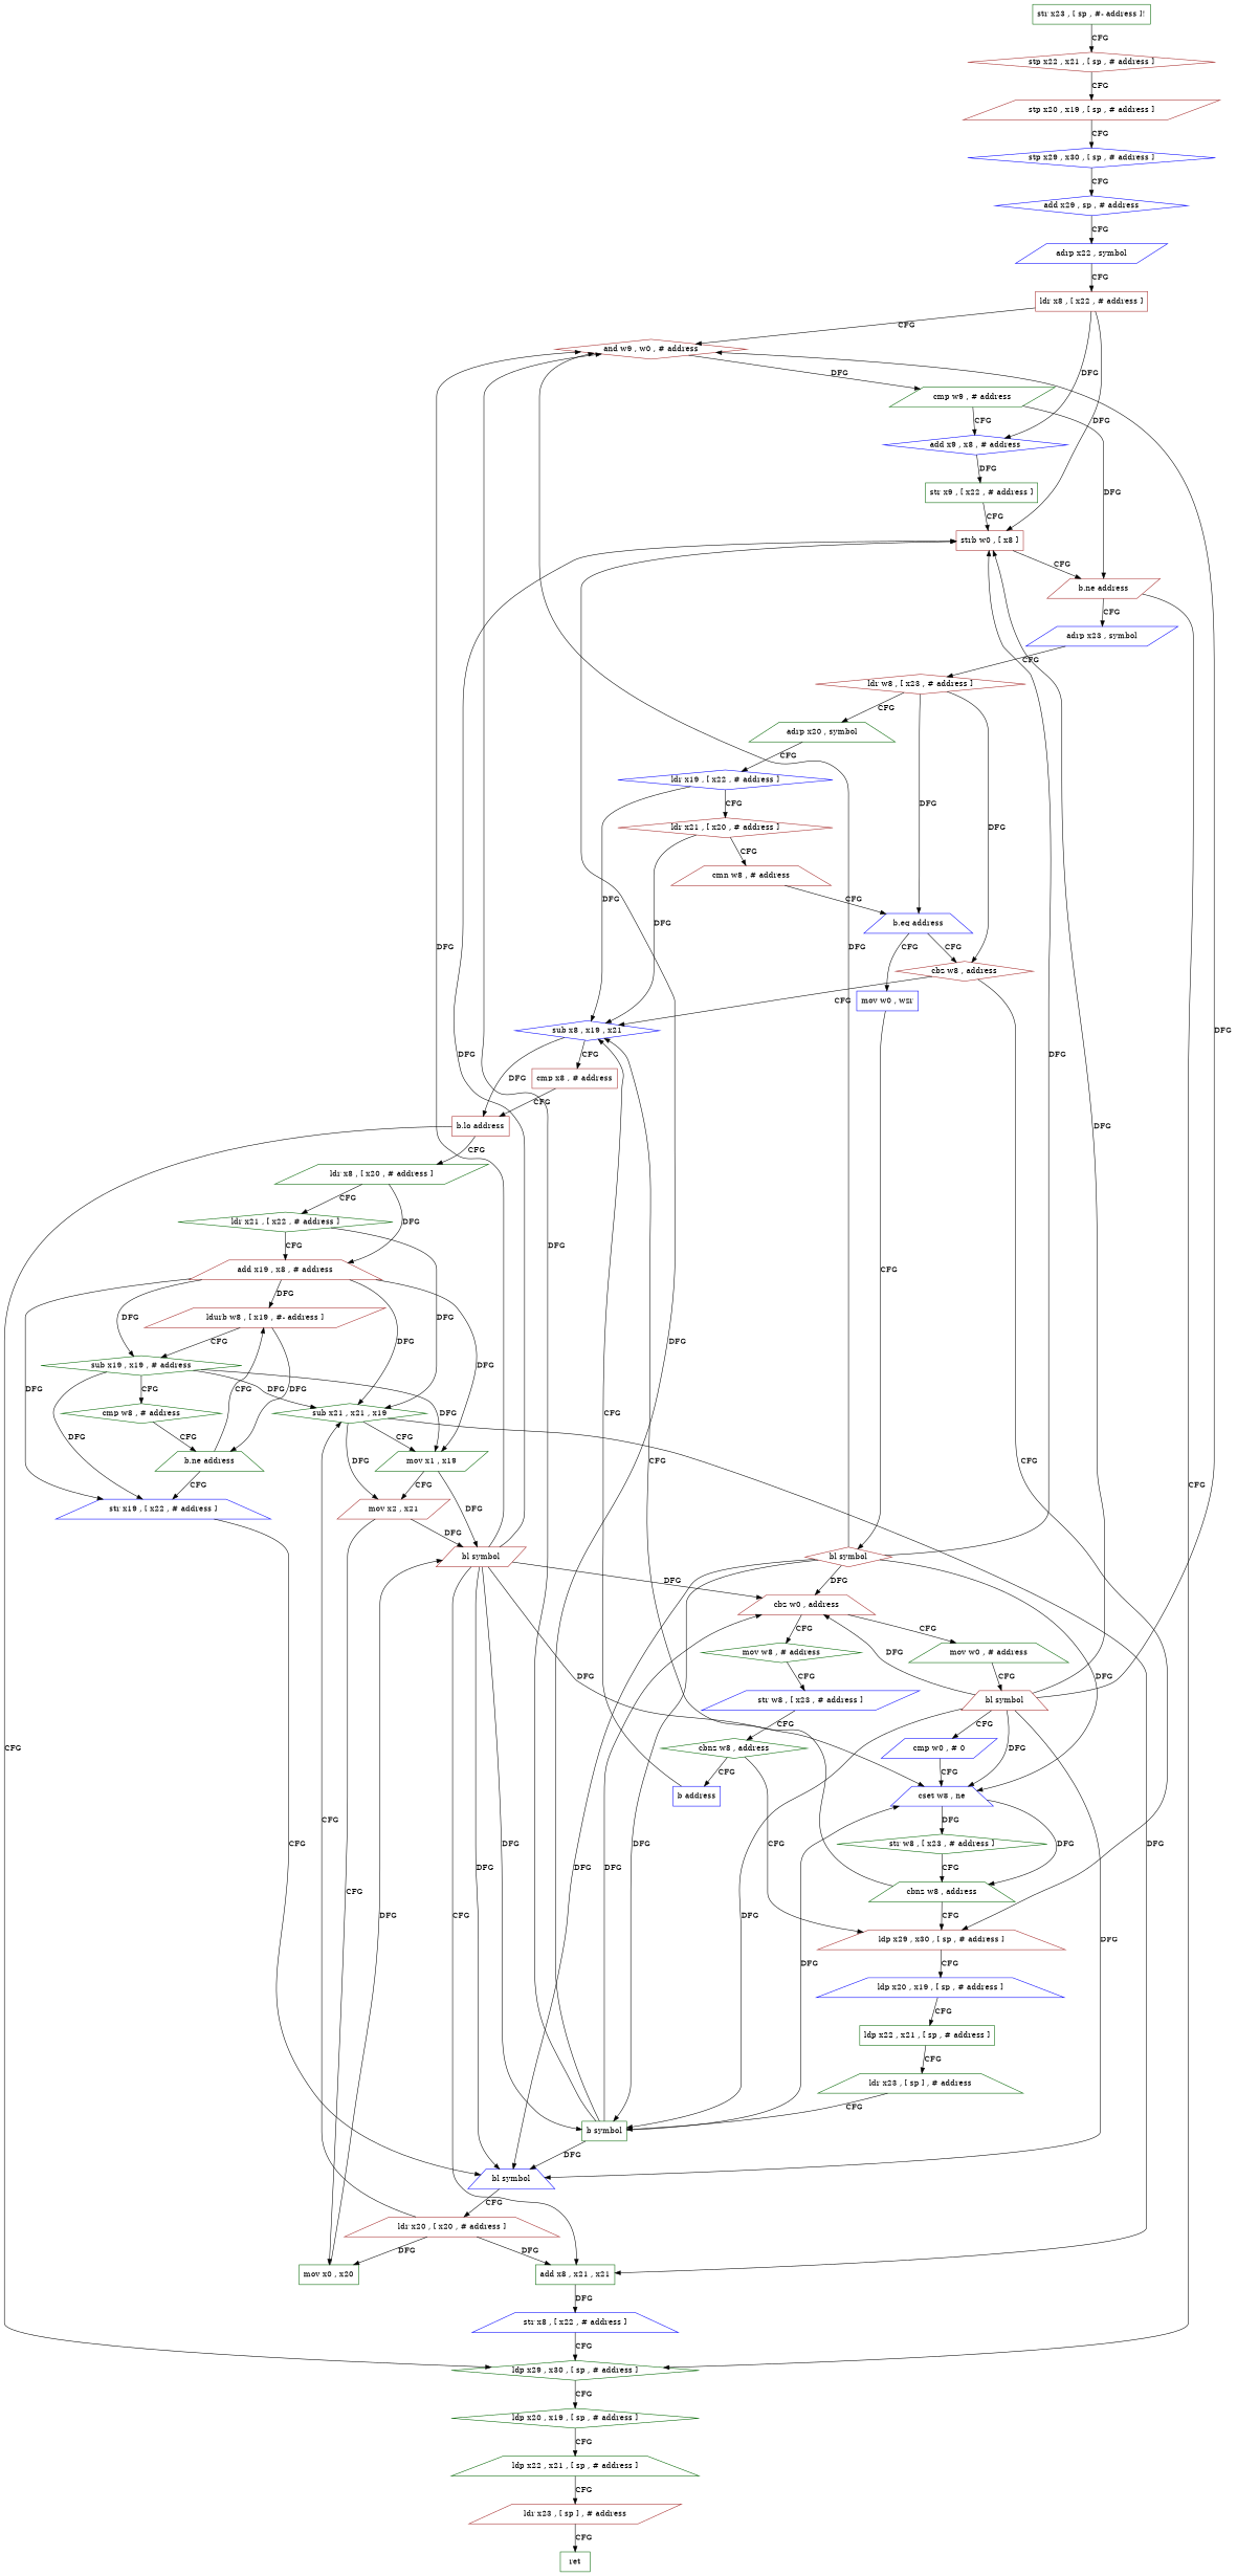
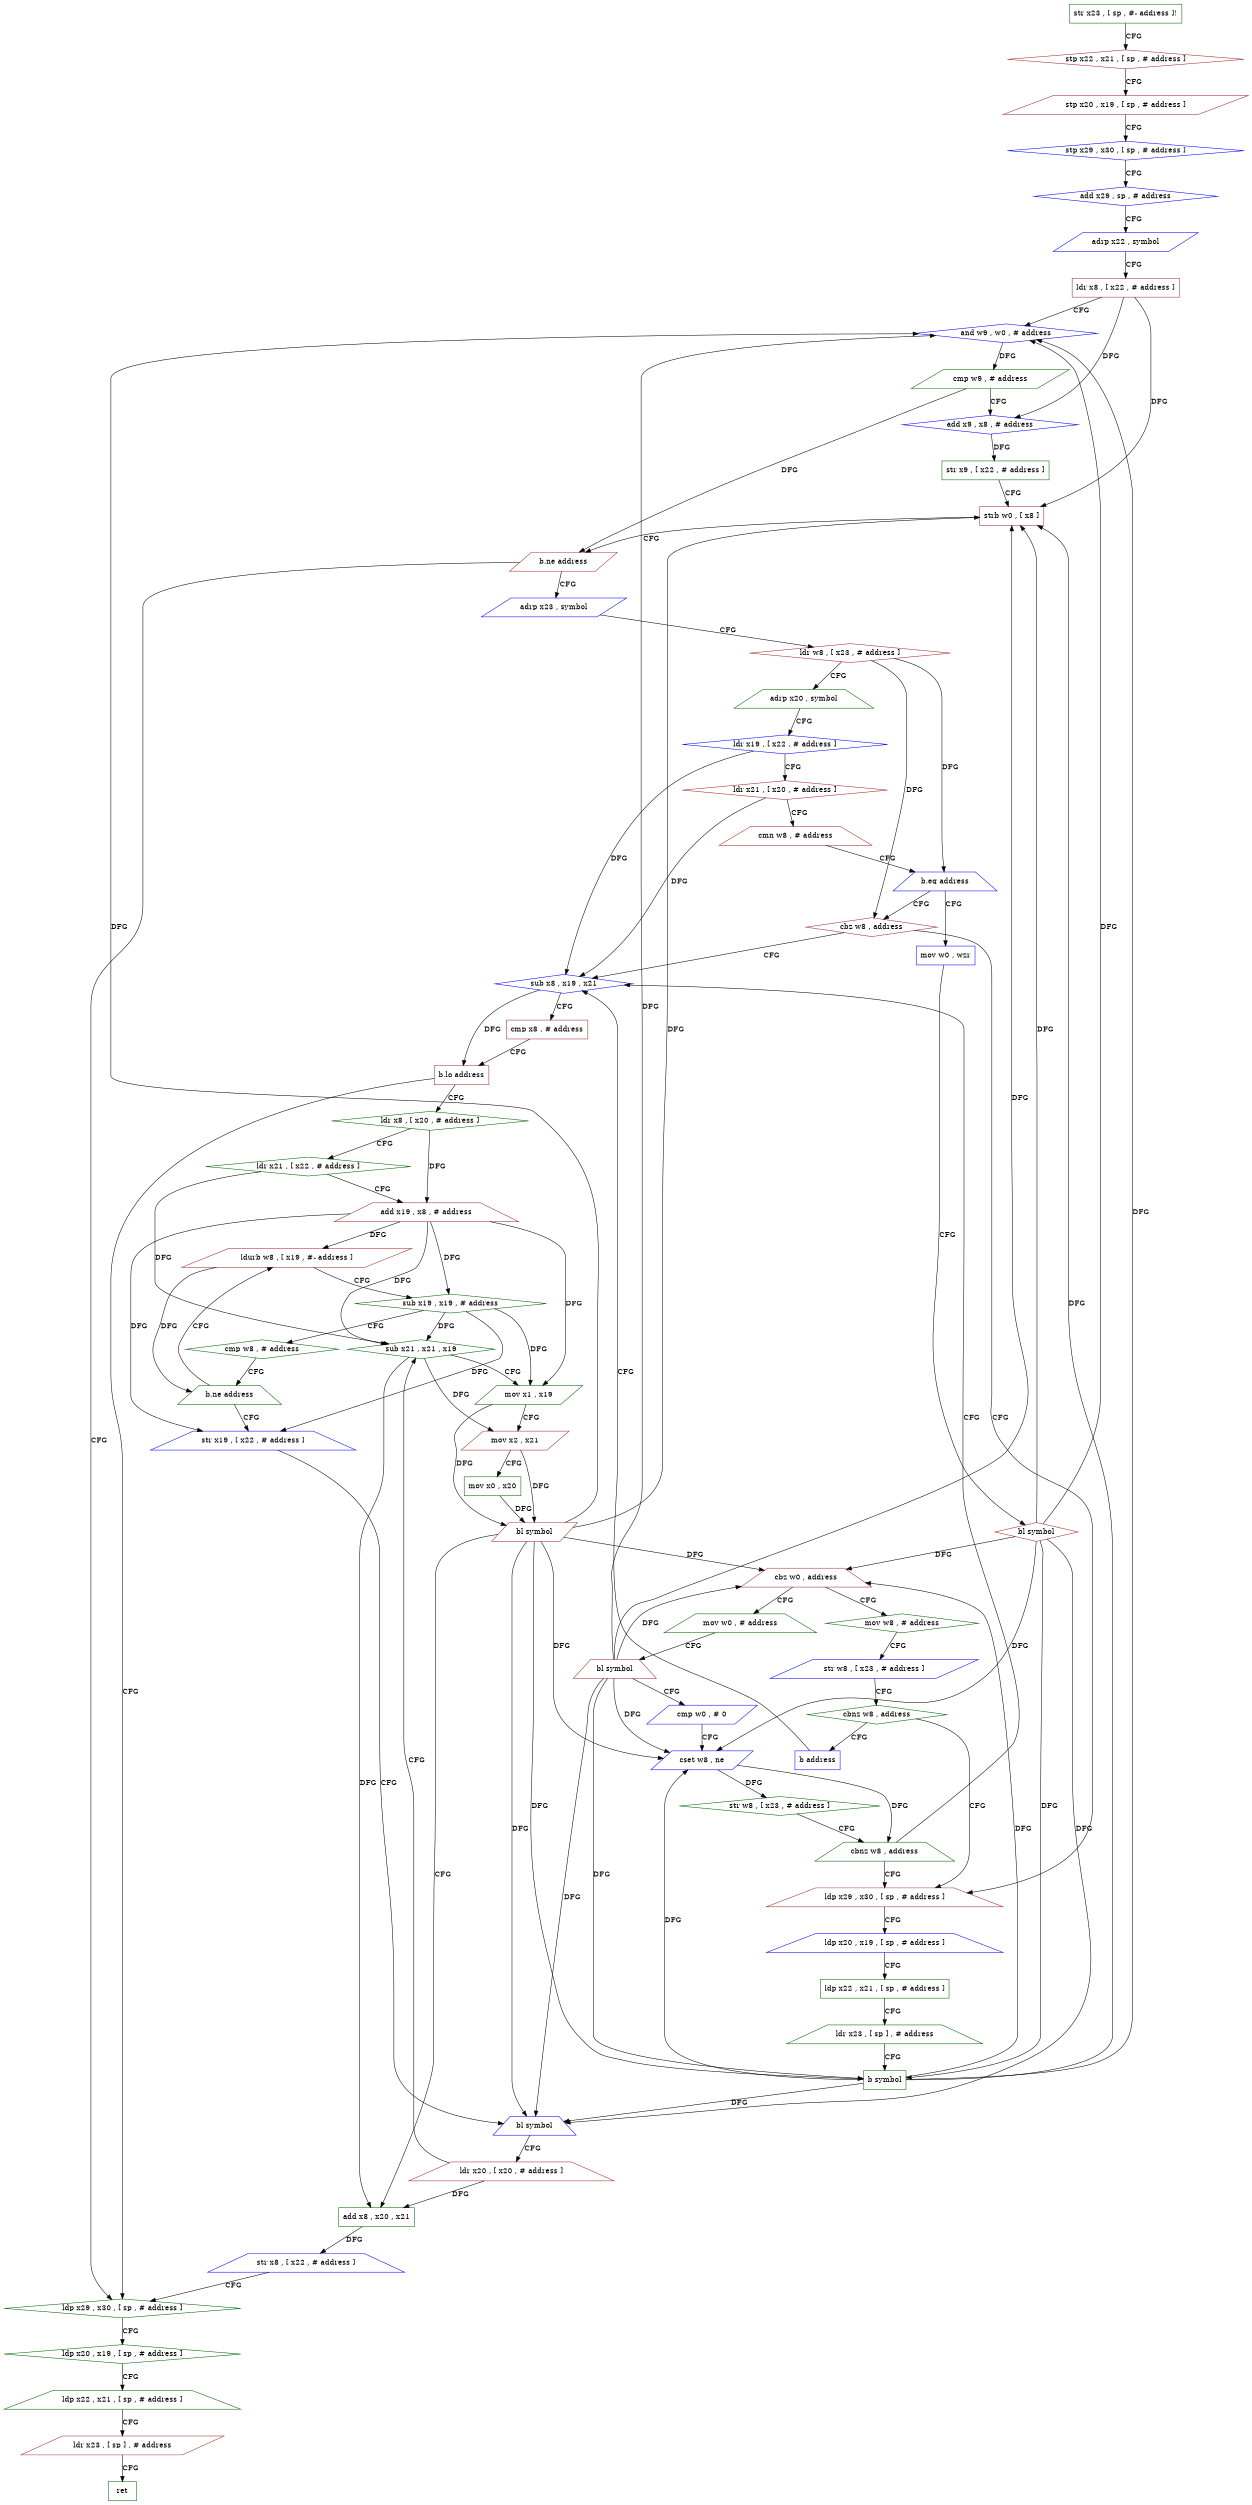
  digraph {
    node [color=darkgreen shape=diamond]
    n1 [label="str x23 , [ sp , #- address ]!" shape=box]
    n2 [color=brown label="stp x22 , x21 , [ sp , # address ]"]
    n3 [color=brown label="stp x20 , x19 , [ sp , # address ]" shape=parallelogram]
    n4 [color=blue label="stp x29 , x30 , [ sp , # address ]"]
    n5 [color=blue label="add x29 , sp , # address"]
    n6 [color=blue label="adrp x22 , symbol" shape=parallelogram]
    n7 [color=brown label="ldr x8 , [ x22 , # address ]" shape=box]
-   n8 [color=brown label="and w9 , w0 , # address"]
+   n8 [color=blue label="and w9 , w0 , # address"]
    n9 [color=blue label="add x9 , x8 , # address"]
    n10 [color=brown label="strb w0 , [ x8 ]" shape=box]
    n11 [label="cmp w9 , # address" shape=parallelogram]
    n12 [label="str x9 , [ x22 , # address ]" shape=box]
    n13 [color=brown label="b.ne address" shape=parallelogram]
    n14 [label="ldp x29 , x30 , [ sp , # address ]"]
    n15 [color=blue label="adrp x23 , symbol" shape=parallelogram]
    n16 [label="ldp x20 , x19 , [ sp , # address ]"]
    n17 [color=brown label="ldr w8 , [ x23 , # address ]"]
    n18 [label="ldp x22 , x21 , [ sp , # address ]" shape=trapezium]
    n19 [label="adrp x20 , symbol" shape=trapezium]
    n20 [color=blue label="b.eq address" shape=trapezium]
    n21 [color=brown label="cbz w8 , address"]
    n22 [color=brown label="ldr x23 , [ sp ] , # address" shape=parallelogram]
    n23 [label=ret shape=box]
    n24 [color=blue label="ldr x19 , [ x22 , # address ]"]
    n25 [color=blue label="mov w0 , wzr" shape=box]
    n26 [color=blue label="sub x8 , x19 , x21"]
    n27 [color=brown label="ldp x29 , x30 , [ sp , # address ]" shape=trapezium]
    n28 [color=brown label="ldr x21 , [ x20 , # address ]"]
    n29 [color=brown label="cmn w8 , # address" shape=trapezium]
    n30 [color=brown label="cmp x8 , # address" shape=box]
    n31 [color=brown label="b.lo address" shape=box]
    n32 [color=brown label="bl symbol"]
    n33 [color=brown label="cbz w0 , address" shape=trapezium]
-   n34 [color=blue label="cset w8 , ne" shape=trapezium]
+   n34 [color=blue label="cset w8 , ne" shape=parallelogram]
    n35 [label="b symbol" shape=box]
    n36 [color=blue label="bl symbol" shape=trapezium]
    n37 [color=blue label="ldp x20 , x19 , [ sp , # address ]" shape=trapezium]
    n38 [label="mov w0 , # address" shape=trapezium]
    n39 [label="mov w8 , # address"]
    n40 [label="str w8 , [ x23 , # address ]"]
    n41 [label="cbnz w8 , address" shape=trapezium]
    n42 [color=brown label="ldr x20 , [ x20 , # address ]" shape=trapezium]
    n43 [color=brown label="bl symbol" shape=trapezium]
    n44 [color=blue label="str w8 , [ x23 , # address ]" shape=parallelogram]
    n45 [color=blue label="cmp w0 , # 0" shape=parallelogram]
    n46 [label="cbnz w8 , address"]
-   n47 [label="ldr x8 , [ x20 , # address ]" shape=parallelogram]
+   n47 [label="ldr x8 , [ x20 , # address ]"]
    n48 [label="ldp x22 , x21 , [ sp , # address ]" shape=box]
    n49 [color=blue label="b address" shape=box]
    n50 [label="ldr x21 , [ x22 , # address ]"]
    n51 [color=brown label="add x19 , x8 , # address" shape=trapezium]
    n52 [label="sub x21 , x21 , x19"]
    n53 [color=brown label="ldurb w8 , [ x19 , #- address ]" shape=parallelogram]
    n54 [label="sub x19 , x19 , # address"]
    n55 [color=blue label="str x19 , [ x22 , # address ]" shape=trapezium]
    n56 [label="mov x1 , x19" shape=parallelogram]
    n57 [label="ldr x23 , [ sp ] , # address" shape=trapezium]
-   n58 [label="add x8 , x21 , x21" shape=box]
+   n58 [label="add x8 , x20 , x21" shape=box]
    n59 [color=brown label="mov x2 , x21" shape=parallelogram]
    n60 [label="b.ne address" shape=trapezium]
    n61 [label="cmp w8 , # address"]
    n62 [color=brown label="bl symbol" shape=parallelogram]
    n63 [label="mov x0 , x20" shape=box]
    n64 [color=blue label="str x8 , [ x22 , # address ]" shape=trapezium]
    n1 -> n2 [label=CFG]
    n2 -> n3 [label=CFG]
    n3 -> n4 [label=CFG]
    n4 -> n5 [label=CFG]
    n5 -> n6 [label=CFG]
    n6 -> n7 [label=CFG]
    n7 -> n8 [label=CFG]
    n7 -> n9 [label=DFG]
    n7 -> n10 [label=DFG]
    n8 -> n11 [label=DFG]
    n9 -> n12 [label=DFG]
    n10 -> n13 [label=CFG]
    n11 -> n9 [label=CFG]
    n11 -> n13 [label=DFG]
    n12 -> n10 [label=CFG]
    n13 -> n14 [label=CFG]
    n13 -> n15 [label=CFG]
    n14 -> n16 [label=CFG]
    n15 -> n17 [label=CFG]
    n16 -> n18 [label=CFG]
    n17 -> n19 [label=CFG]
    n17 -> n20 [label=DFG]
    n17 -> n21 [label=DFG]
    n18 -> n22 [label=CFG]
    n19 -> n24 [label=CFG]
    n20 -> n21 [label=CFG]
    n20 -> n25 [label=CFG]
    n21 -> n26 [label=CFG]
    n21 -> n27 [label=CFG]
    n22 -> n23 [label=CFG]
    n24 -> n26 [label=DFG]
    n24 -> n28 [label=CFG]
    n25 -> n32 [label=CFG]
    n26 -> n30 [label=CFG]
    n26 -> n31 [label=DFG]
    n27 -> n37 [label=CFG]
    n28 -> n26 [label=DFG]
    n28 -> n29 [label=CFG]
    n29 -> n20 [label=CFG]
    n30 -> n31 [label=CFG]
    n31 -> n14 [label=CFG]
    n31 -> n47 [label=CFG]
    n32 -> n8 [label=DFG]
    n32 -> n10 [label=DFG]
    n32 -> n33 [label=DFG]
    n32 -> n34 [label=DFG]
    n32 -> n35 [label=DFG]
    n32 -> n36 [label=DFG]
    n33 -> n38 [label=CFG]
    n33 -> n39 [label=CFG]
    n34 -> n40 [label=DFG]
    n34 -> n41 [label=DFG]
    n35 -> n8 [label=DFG]
    n35 -> n10 [label=DFG]
    n35 -> n33 [label=DFG]
    n35 -> n34 [label=DFG]
    n35 -> n36 [label=DFG]
    n36 -> n42 [label=CFG]
    n37 -> n48 [label=CFG]
    n38 -> n43 [label=CFG]
    n39 -> n44 [label=CFG]
    n40 -> n41 [label=CFG]
    n41 -> n26 [label=CFG]
    n41 -> n27 [label=CFG]
    n42 -> n52 [label=CFG]
    n42 -> n58 [label=DFG]
-   n42 -> n63 [label=DFG]
    n43 -> n8 [label=DFG]
    n43 -> n10 [label=DFG]
    n43 -> n33 [label=DFG]
    n43 -> n34 [label=DFG]
    n43 -> n35 [label=DFG]
    n43 -> n36 [label=DFG]
    n43 -> n45 [label=CFG]
    n44 -> n46 [label=CFG]
    n45 -> n34 [label=CFG]
    n46 -> n27 [label=CFG]
    n46 -> n49 [label=CFG]
    n47 -> n50 [label=CFG]
    n47 -> n51 [label=DFG]
    n48 -> n57 [label=CFG]
    n49 -> n26 [label=CFG]
    n50 -> n51 [label=CFG]
    n50 -> n52 [label=DFG]
    n51 -> n52 [label=DFG]
    n51 -> n53 [label=DFG]
    n51 -> n54 [label=DFG]
    n51 -> n55 [label=DFG]
    n51 -> n56 [label=DFG]
    n52 -> n56 [label=CFG]
    n52 -> n58 [label=DFG]
    n52 -> n59 [label=DFG]
    n53 -> n54 [label=CFG]
    n53 -> n60 [label=DFG]
    n54 -> n52 [label=DFG]
    n54 -> n55 [label=DFG]
    n54 -> n56 [label=DFG]
    n54 -> n61 [label=CFG]
    n55 -> n36 [label=CFG]
    n56 -> n59 [label=CFG]
    n56 -> n62 [label=DFG]
    n57 -> n35 [label=CFG]
    n58 -> n64 [label=DFG]
    n59 -> n62 [label=DFG]
    n59 -> n63 [label=CFG]
    n60 -> n53 [label=CFG]
    n60 -> n55 [label=CFG]
    n61 -> n60 [label=CFG]
    n62 -> n8 [label=DFG]
    n62 -> n10 [label=DFG]
    n62 -> n33 [label=DFG]
    n62 -> n34 [label=DFG]
    n62 -> n35 [label=DFG]
    n62 -> n36 [label=DFG]
    n62 -> n58 [label=CFG]
    n63 -> n62 [label=DFG]
    n64 -> n14 [label=CFG]
  }
